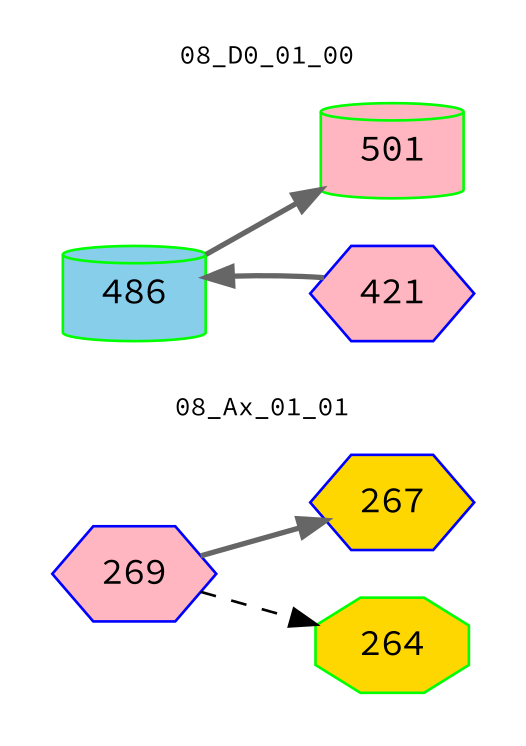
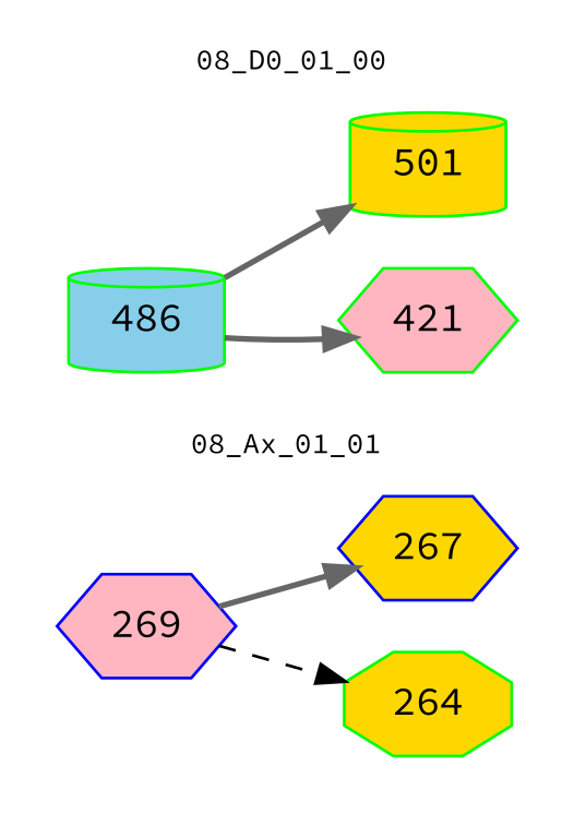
  digraph {
    fontname="Source Code Pro"
    rankdir=LR
    node [color=blue fillcolor=gold fontname="Source Code Pro" shape=hexagon style=filled]
    edge [color=gray40 fontname="Source Code Pro" style=bold]
    n1 [fillcolor=lightpink label=269]
    n2 [color=green label=264 shape=octagon]
    n3 [label=267]
    n4 [color=green fillcolor=skyblue label=486 shape=cylinder]
-   n5 [fillcolor=lightpink label=421]
-   n6 [color=green fillcolor=lightpink label=501 shape=cylinder]
+   n5 [color=green fillcolor=lightpink label=421]
+   n6 [color=green label=501 shape=cylinder]
    subgraph cluster_1 {
      color=white
      fontsize=10
      label="08_Ax_01_01"
      n1
      n2
      n3
    }
    subgraph cluster_2 {
      color=white
      fontsize=10
      label="08_D0_01_00"
      n4
      n5
      n6
    }
    n1 -> n2 [color=black style=dashed]
    n1 -> n3
-   n5 -> n4
+   n4 -> n5
    n4 -> n6
  }
